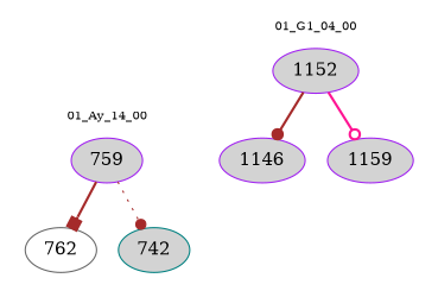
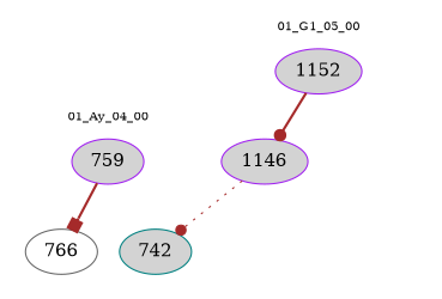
  digraph {
    node [color=purple fillcolor=lightgrey style=filled]
    edge [arrowhead=dot color=brown style=bold]
    n1 [label=759]
    n2 [color=teal label=742]
-   n3 [color=gray40 fillcolor=white label=762]
+   n3 [color=gray40 fillcolor=white label=766]
    n4 [label=1152]
    n5 [label=1146]
-   n6 [label=1159]
    subgraph cluster_1 {
      color=white
      fontsize=10
-     label="01_Ay_14_00"
+     label="01_Ay_04_00"
      n1
      n2
      n3
    }
    subgraph cluster_2 {
      color=white
      fontsize=10
-     label="01_G1_04_00"
+     label="01_G1_05_00"
      n4
      n5
-     n6
    }
-   n1 -> n2 [style=dotted]
+   n5 -> n2 [style=dotted]
    n1 -> n3 [arrowhead=box]
    n4 -> n5
-   n4 -> n6 [arrowhead=odot color=deeppink]
  }
